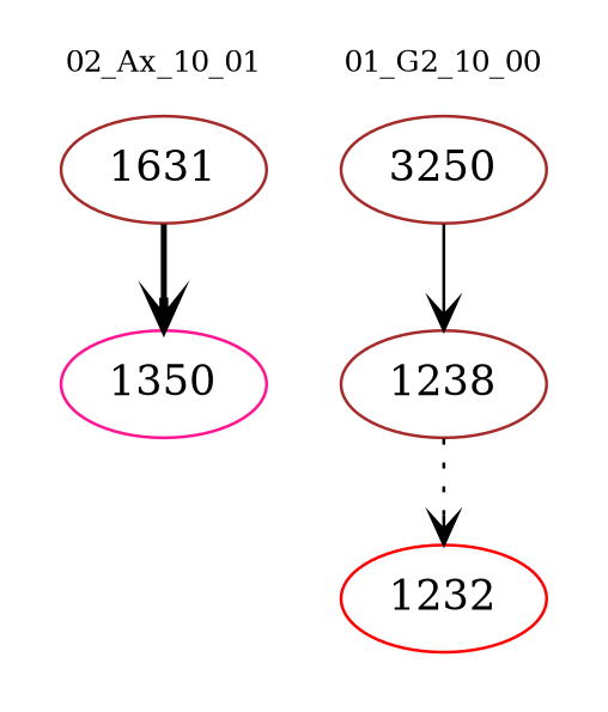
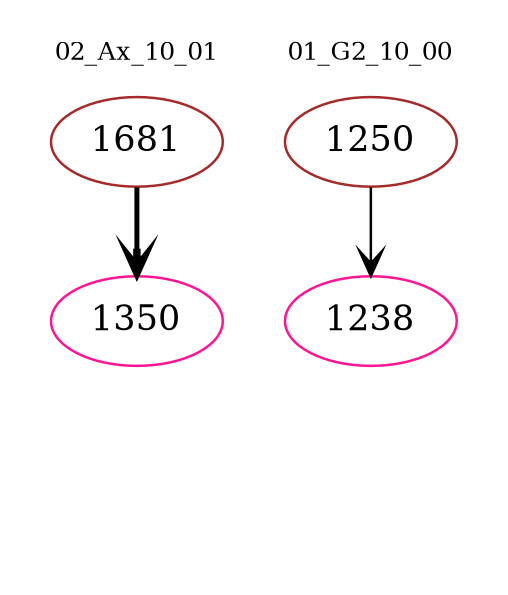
  digraph {
    node [color=brown]
    edge [arrowhead=vee color=black]
-   n1 [label=1631]
+   n1 [label=1681]
    n2 [color=deeppink label=1350]
-   n3 [label=3250]
-   n4 [label=1238]
-   n5 [color=red label=1232]
+   n3 [label=1250]
+   n4 [color=deeppink label=1238]
    subgraph cluster_1 {
      color=white
      fontsize=10
      label="02_Ax_10_01"
      n1
      n2
    }
    subgraph cluster_2 {
      color=white
      fontsize=10
      label="01_G2_10_00"
      n3
      n4
-     n5
    }
    n1 -> n2 [style=bold]
    n3 -> n4 [style=solid]
-   n4 -> n5 [style=dotted]
  }
